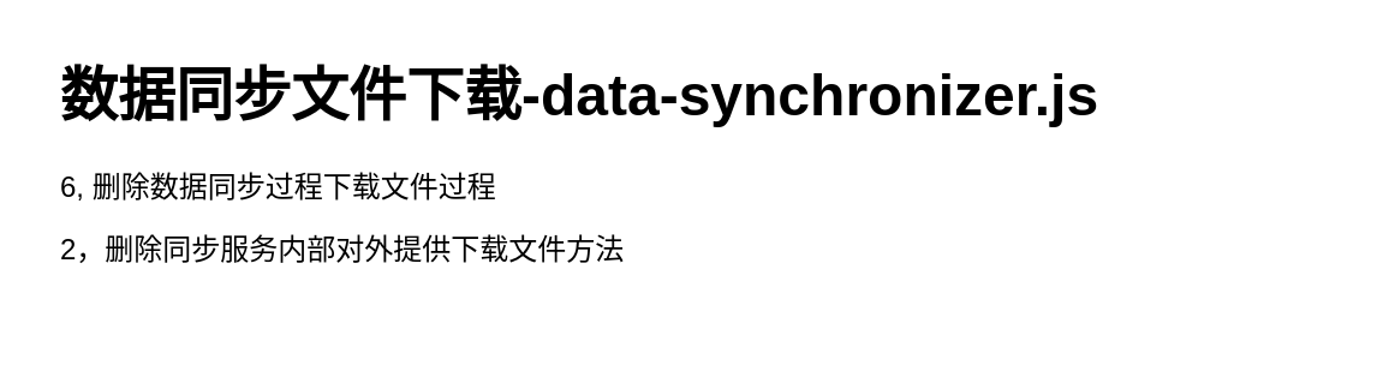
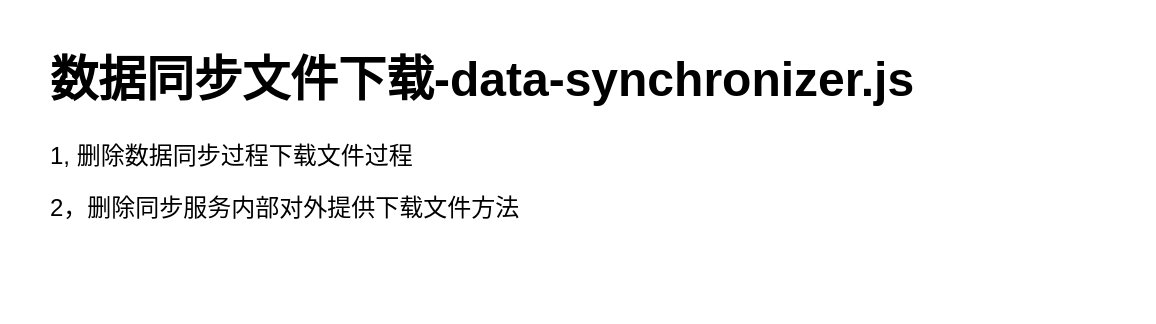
  <mxCell id="0" />
  <mxCell id="1" parent="0" />
- <mxCell id="2" value="&lt;h1&gt;数据同步文件下载-data-synchronizer.js&lt;/h1&gt;&lt;p&gt;6, 删除数据同步过程下载文件过程&lt;/p&gt;&lt;p&gt;2，删除同步服务内部对外提供下载文件方法&lt;/p&gt;" style="text;html=1;strokeColor=none;fillColor=none;spacing=5;spacingTop=-20;whiteSpace=wrap;overflow=hidden;rounded=0;" vertex="1" parent="1"><mxGeometry x="20" y="20" width="536" height="120" as="geometry" /></mxCell>
+ <mxCell id="2" value="&lt;h1&gt;数据同步文件下载-data-synchronizer.js&lt;/h1&gt;&lt;p&gt;1, 删除数据同步过程下载文件过程&lt;/p&gt;&lt;p&gt;2，删除同步服务内部对外提供下载文件方法&lt;/p&gt;" style="text;html=1;strokeColor=none;fillColor=none;spacing=5;spacingTop=-20;whiteSpace=wrap;overflow=hidden;rounded=0;" vertex="1" parent="1"><mxGeometry x="20" y="20" width="536" height="120" as="geometry" /></mxCell>
